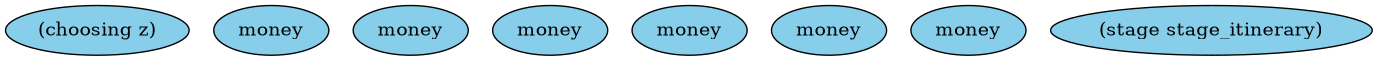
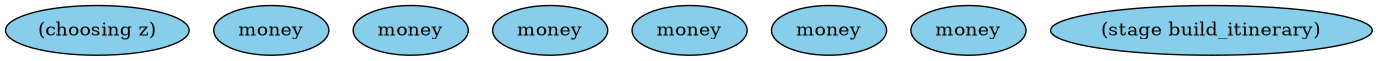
  digraph {
    node [fillcolor=skyblue style=filled]
    n1 [label="(choosing z)"]
    n2 [label=money]
    n3 [label=money]
    n4 [label=money]
    n5 [label=money]
    n6 [label=money]
    n7 [label=money]
-   n8 [label="(stage stage_itinerary)"]
+   n8 [label="(stage build_itinerary)"]
  }
